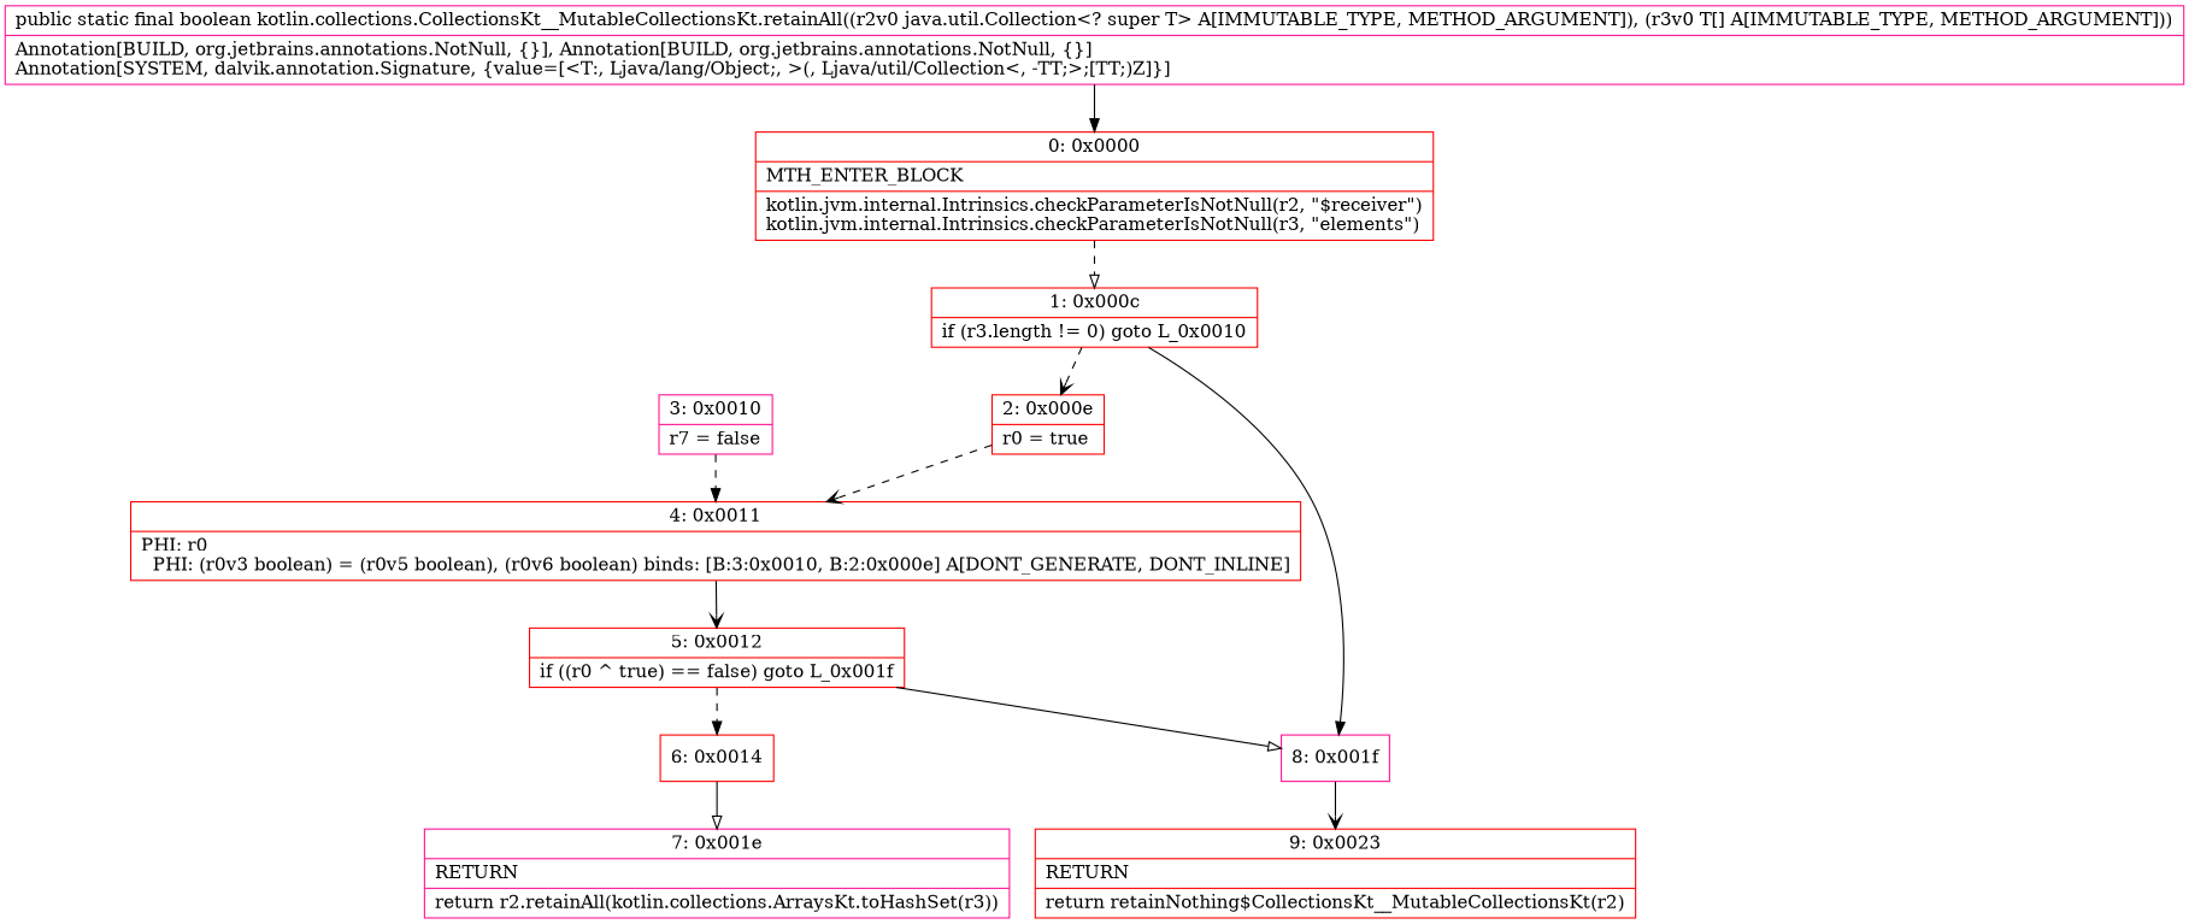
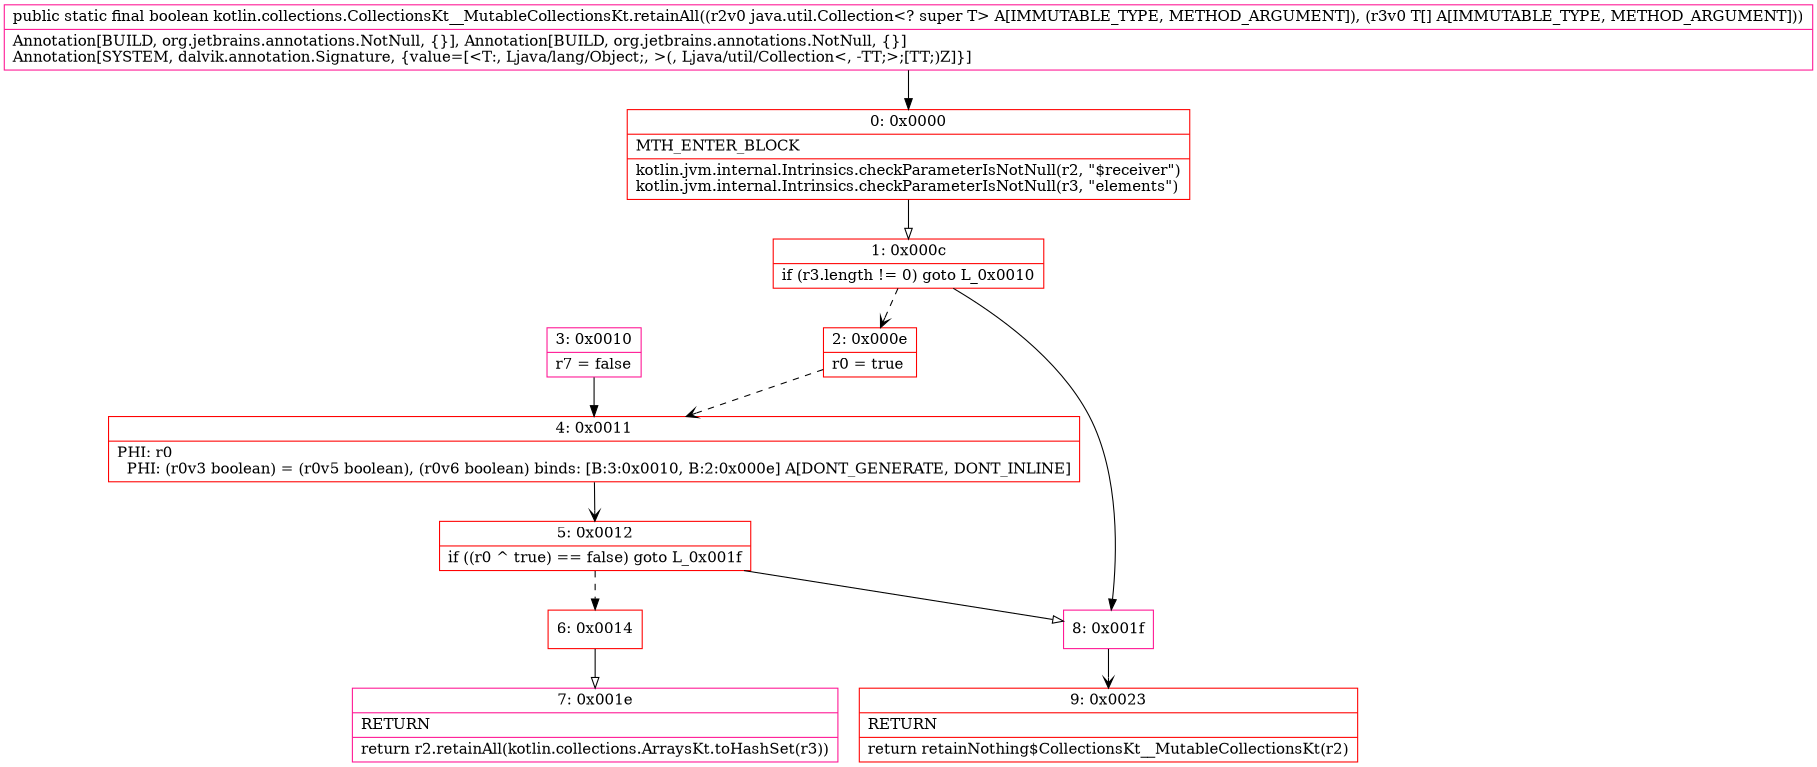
  digraph {
    fontname="DejaVu Serif"
    node [color=red fontname="DejaVu Serif" shape=record]
    edge [arrowhead=vee fontname="DejaVu Serif"]
    n1 [label="{0\:\ 0x0000|MTH_ENTER_BLOCK\l|kotlin.jvm.internal.Intrinsics.checkParameterIsNotNull(r2, \"$receiver\")\lkotlin.jvm.internal.Intrinsics.checkParameterIsNotNull(r3, \"elements\")\l}"]
    n2 [label="{1\:\ 0x000c|if (r3.length != 0) goto L_0x0010\l}"]
    n3 [label="{2\:\ 0x000e|r0 = true\l}"]
    n4 [color=deeppink label="{8\:\ 0x001f}"]
    n5 [label="{4\:\ 0x0011|PHI: r0 \l  PHI: (r0v3 boolean) = (r0v5 boolean), (r0v6 boolean) binds: [B:3:0x0010, B:2:0x000e] A[DONT_GENERATE, DONT_INLINE]\l}"]
    n6 [color=deeppink label="{3\:\ 0x0010|r7 = false\l}"]
    n7 [label="{5\:\ 0x0012|if ((r0 ^ true) == false) goto L_0x001f\l}"]
    n8 [label="{6\:\ 0x0014}"]
    n9 [color=deeppink label="{7\:\ 0x001e|RETURN\l|return r2.retainAll(kotlin.collections.ArraysKt.toHashSet(r3))\l}"]
    n10 [label="{9\:\ 0x0023|RETURN\l|return retainNothing$CollectionsKt__MutableCollectionsKt(r2)\l}"]
    n11 [color=deeppink label="{public static final boolean kotlin.collections.CollectionsKt__MutableCollectionsKt.retainAll((r2v0 java.util.Collection\<? super T\> A[IMMUTABLE_TYPE, METHOD_ARGUMENT]), (r3v0 T[] A[IMMUTABLE_TYPE, METHOD_ARGUMENT]))  | Annotation[BUILD, org.jetbrains.annotations.NotNull, \{\}], Annotation[BUILD, org.jetbrains.annotations.NotNull, \{\}]\lAnnotation[SYSTEM, dalvik.annotation.Signature, \{value=[\<T:, Ljava\/lang\/Object;, \>(, Ljava\/util\/Collection\<, \-TT;\>;[TT;)Z]\}]\l}"]
-   n1 -> n2 [arrowhead=onormal style=dashed]
+   n1 -> n2 [arrowhead=onormal]
    n2 -> n3 [style=dashed]
    n2 -> n4 [arrowhead=normal]
    n3 -> n5 [style=dashed]
    n4 -> n10
    n5 -> n7
-   n6 -> n5 [arrowhead=normal style=dashed]
+   n6 -> n5 [arrowhead=normal]
    n7 -> n4 [arrowhead=onormal]
    n7 -> n8 [arrowhead=normal style=dashed]
    n8 -> n9 [arrowhead=onormal]
    n11 -> n1 [arrowhead=normal]
  }
